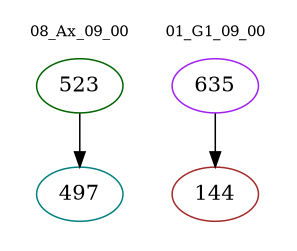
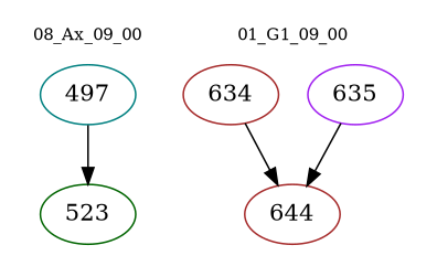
  digraph {
    node [color=brown]
    edge [color=black]
    n1 [color=teal label=497]
    n2 [color=darkgreen label=523]
    n3 [color=purple label=635]
-   n5 [label=144]
+   n4 [label=634]
+   n5 [label=644]
    subgraph cluster_1 {
      color=white
      fontsize=10
      label="08_Ax_09_00"
      n1
      n2
    }
    subgraph cluster_2 {
      color=white
      fontsize=10
      label="01_G1_09_00"
      n3
+     n4
      n5
    }
-   n2 -> n1
+   n1 -> n2
    n3 -> n5
+   n4 -> n5
  }
